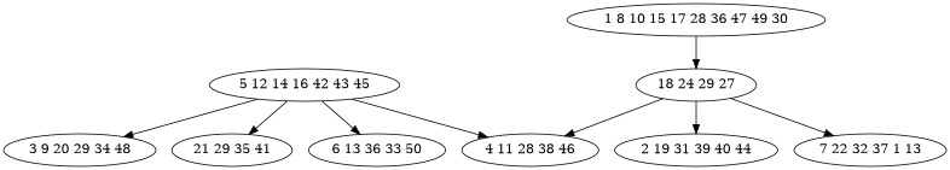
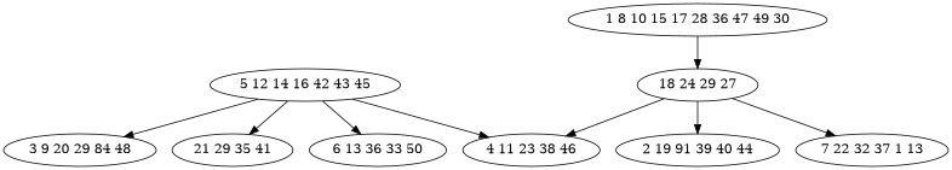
  digraph {
    n1 [label="5 12 14 16 42 43 45"]
-   n2 [label="3 9 20 29 34 48"]
+   n2 [label="3 9 20 29 84 48"]
    n3 [label="21 29 35 41"]
    n4 [label="6 13 36 33 50"]
-   n5 [label="4 11 28 38 46"]
+   n5 [label="4 11 23 38 46"]
    n6 [label="1 8 10 15 17 28 36 47 49 30"]
    n7 [label="18 24 29 27"]
-   n8 [label="2 19 31 39 40 44"]
+   n8 [label="2 19 91 39 40 44"]
    n9 [label="7 22 32 37 1 13"]
    n1 -> n2
    n1 -> n3
    n1 -> n4
    n1 -> n5
    n6 -> n7
    n7 -> n5
    n7 -> n8
    n7 -> n9
  }
